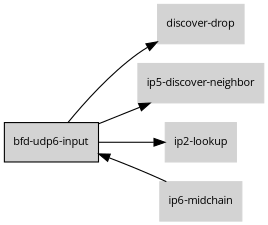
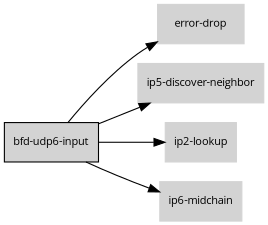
  digraph {
    fontname="Open Sans"
    rankdir=LR
    node [color=lightgray fillcolor=lightgray fontcolor=black fontname="Open Sans" fontsize=10 shape=box style=filled]
    edge [fontname="Open Sans" fontsize=8]
    "bfd-udp6-input" [color=black]
-   "error-drop" [label="discover-drop"]
+   "error-drop"
    n3 [label="ip5-discover-neighbor"]
    n4 [label="ip2-lookup"]
    "ip6-midchain"
    "bfd-udp6-input" -> "error-drop"
    "bfd-udp6-input" -> n3
    "bfd-udp6-input" -> n4
-   "ip6-midchain" -> "bfd-udp6-input"
+   "bfd-udp6-input" -> "ip6-midchain"
  }
